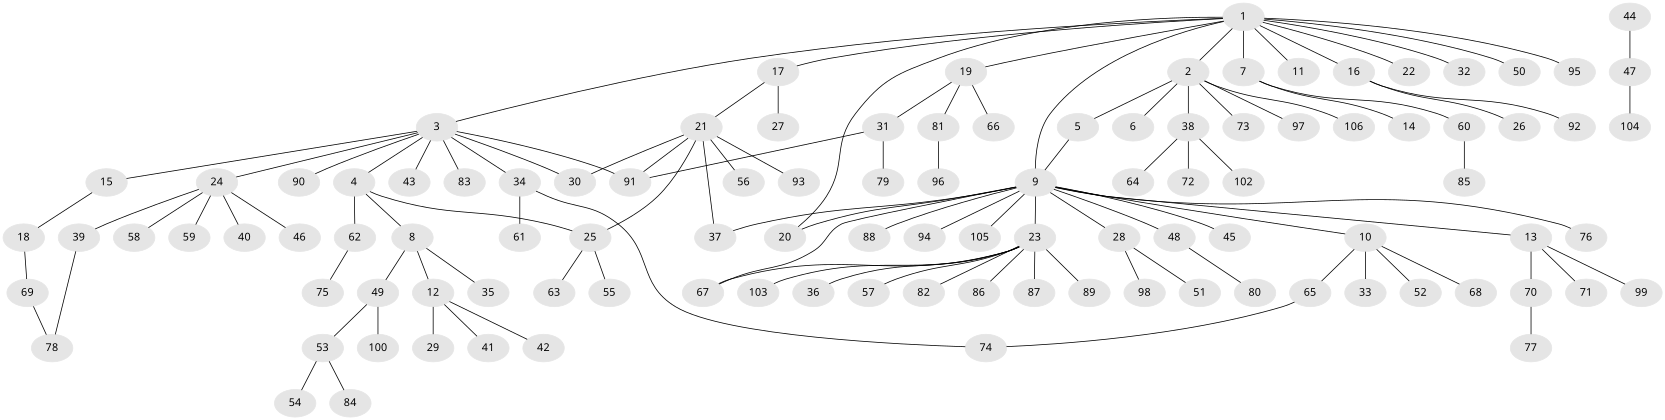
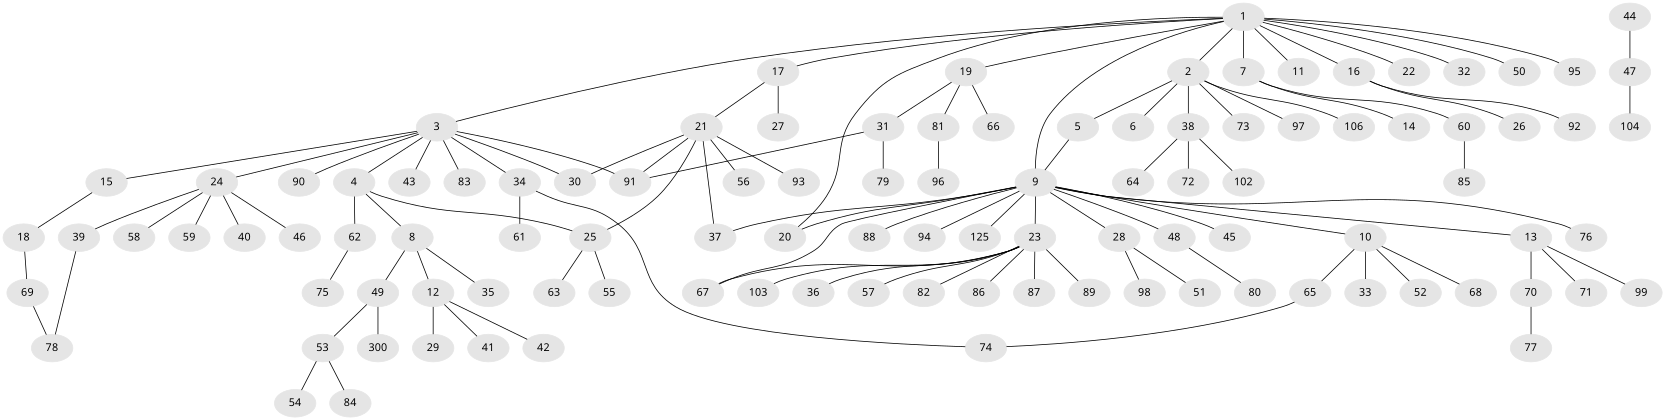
  graph {
    fontname="Noto Sans"
    node [color=gray90 fontname="Noto Sans" style=filled]
    edge [fontname="Noto Sans"]
    1
    2
    3
    7
    9
    11
    16
    17
    19
    20
    22
    32
    50
    95
    5
    6
    38
    73
    97
    n20 [label=106]
    4
    15
    24
    30
    34
    43
    83
    90
    91
    14
    60
    10
    13
    23
    28
    37
    45
    48
    67
    76
    88
    94
-   105
+   105 [label=125]
    26
    92
    21
    27
    31
    66
    81
    44
    47
    64
    72
    102
    8
    25
    62
    18
    39
    40
    46
    58
    59
    61
    74
    12
    35
    49
    55
    63
    75
    85
    29
    41
    42
    53
-   100
+   100 [label=300]
    33
    52
    65
    68
    70
    71
    99
    36
    57
    82
    86
    87
    89
    103
    51
    98
    80
    77
    69
    56
    93
    78
    79
    96
    104
    54
    84
    1 -- 2
    1 -- 3
    1 -- 7
    1 -- 9
    1 -- 11
    1 -- 16
    1 -- 17
    1 -- 19
    1 -- 20
    1 -- 22
    1 -- 32
    1 -- 50
    1 -- 95
    2 -- 5
    2 -- 6
    2 -- 38
    2 -- 73
    2 -- 97
    2 -- n20
    3 -- 4
    3 -- 15
    3 -- 24
    3 -- 30
    3 -- 34
    3 -- 43
    3 -- 83
    3 -- 90
    3 -- 91
    7 -- 14
    7 -- 60
    9 -- 20
    9 -- 10
    9 -- 13
    9 -- 23
    9 -- 28
    9 -- 37
    9 -- 45
    9 -- 48
    9 -- 67
    9 -- 76
    9 -- 88
    9 -- 94
    9 -- 105
    16 -- 26
    16 -- 92
    17 -- 21
    17 -- 27
    19 -- 31
    19 -- 66
    19 -- 81
    5 -- 9
    38 -- 64
    38 -- 72
    38 -- 102
    4 -- 8
    4 -- 25
    4 -- 62
    15 -- 18
    24 -- 39
    24 -- 40
    24 -- 46
    24 -- 58
    24 -- 59
    34 -- 61
    34 -- 74
    60 -- 85
    10 -- 33
    10 -- 52
    10 -- 65
    10 -- 68
    13 -- 70
    13 -- 71
    13 -- 99
    23 -- 67
    23 -- 36
    23 -- 57
    23 -- 82
    23 -- 86
    23 -- 87
    23 -- 89
    23 -- 103
    28 -- 51
    28 -- 98
    48 -- 80
    21 -- 30
    21 -- 91
    21 -- 37
    21 -- 25
    21 -- 56
    21 -- 93
    31 -- 91
    31 -- 79
    81 -- 96
    44 -- 47
    47 -- 104
    8 -- 12
    8 -- 35
    8 -- 49
    25 -- 55
    25 -- 63
    62 -- 75
    18 -- 69
    39 -- 78
    12 -- 29
    12 -- 41
    12 -- 42
    49 -- 53
    49 -- 100
    53 -- 54
    53 -- 84
    65 -- 74
    70 -- 77
    69 -- 78
  }
